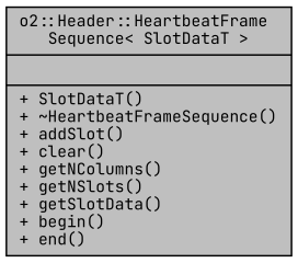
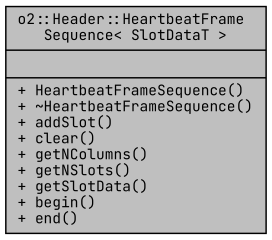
  digraph {
    fontname="JetBrains Mono"
-   n1 [color=black fillcolor=grey75 fontcolor=black fontname="JetBrains Mono" fontsize=10 height=0.2 label="{o2::Header::HeartbeatFrame\lSequence\< SlotDataT \>\n||+ SlotDataT()\l+ ~HeartbeatFrameSequence()\l+ addSlot()\l+ clear()\l+ getNColumns()\l+ getNSlots()\l+ getSlotData()\l+ begin()\l+ end()\l}" shape=record style=filled width=0.4]
+   n1 [color=black fillcolor=grey75 fontcolor=black fontname="JetBrains Mono" fontsize=10 height=0.2 label="{o2::Header::HeartbeatFrame\lSequence\< SlotDataT \>\n||+ HeartbeatFrameSequence()\l+ ~HeartbeatFrameSequence()\l+ addSlot()\l+ clear()\l+ getNColumns()\l+ getNSlots()\l+ getSlotData()\l+ begin()\l+ end()\l}" shape=record style=filled width=0.4]
  }
